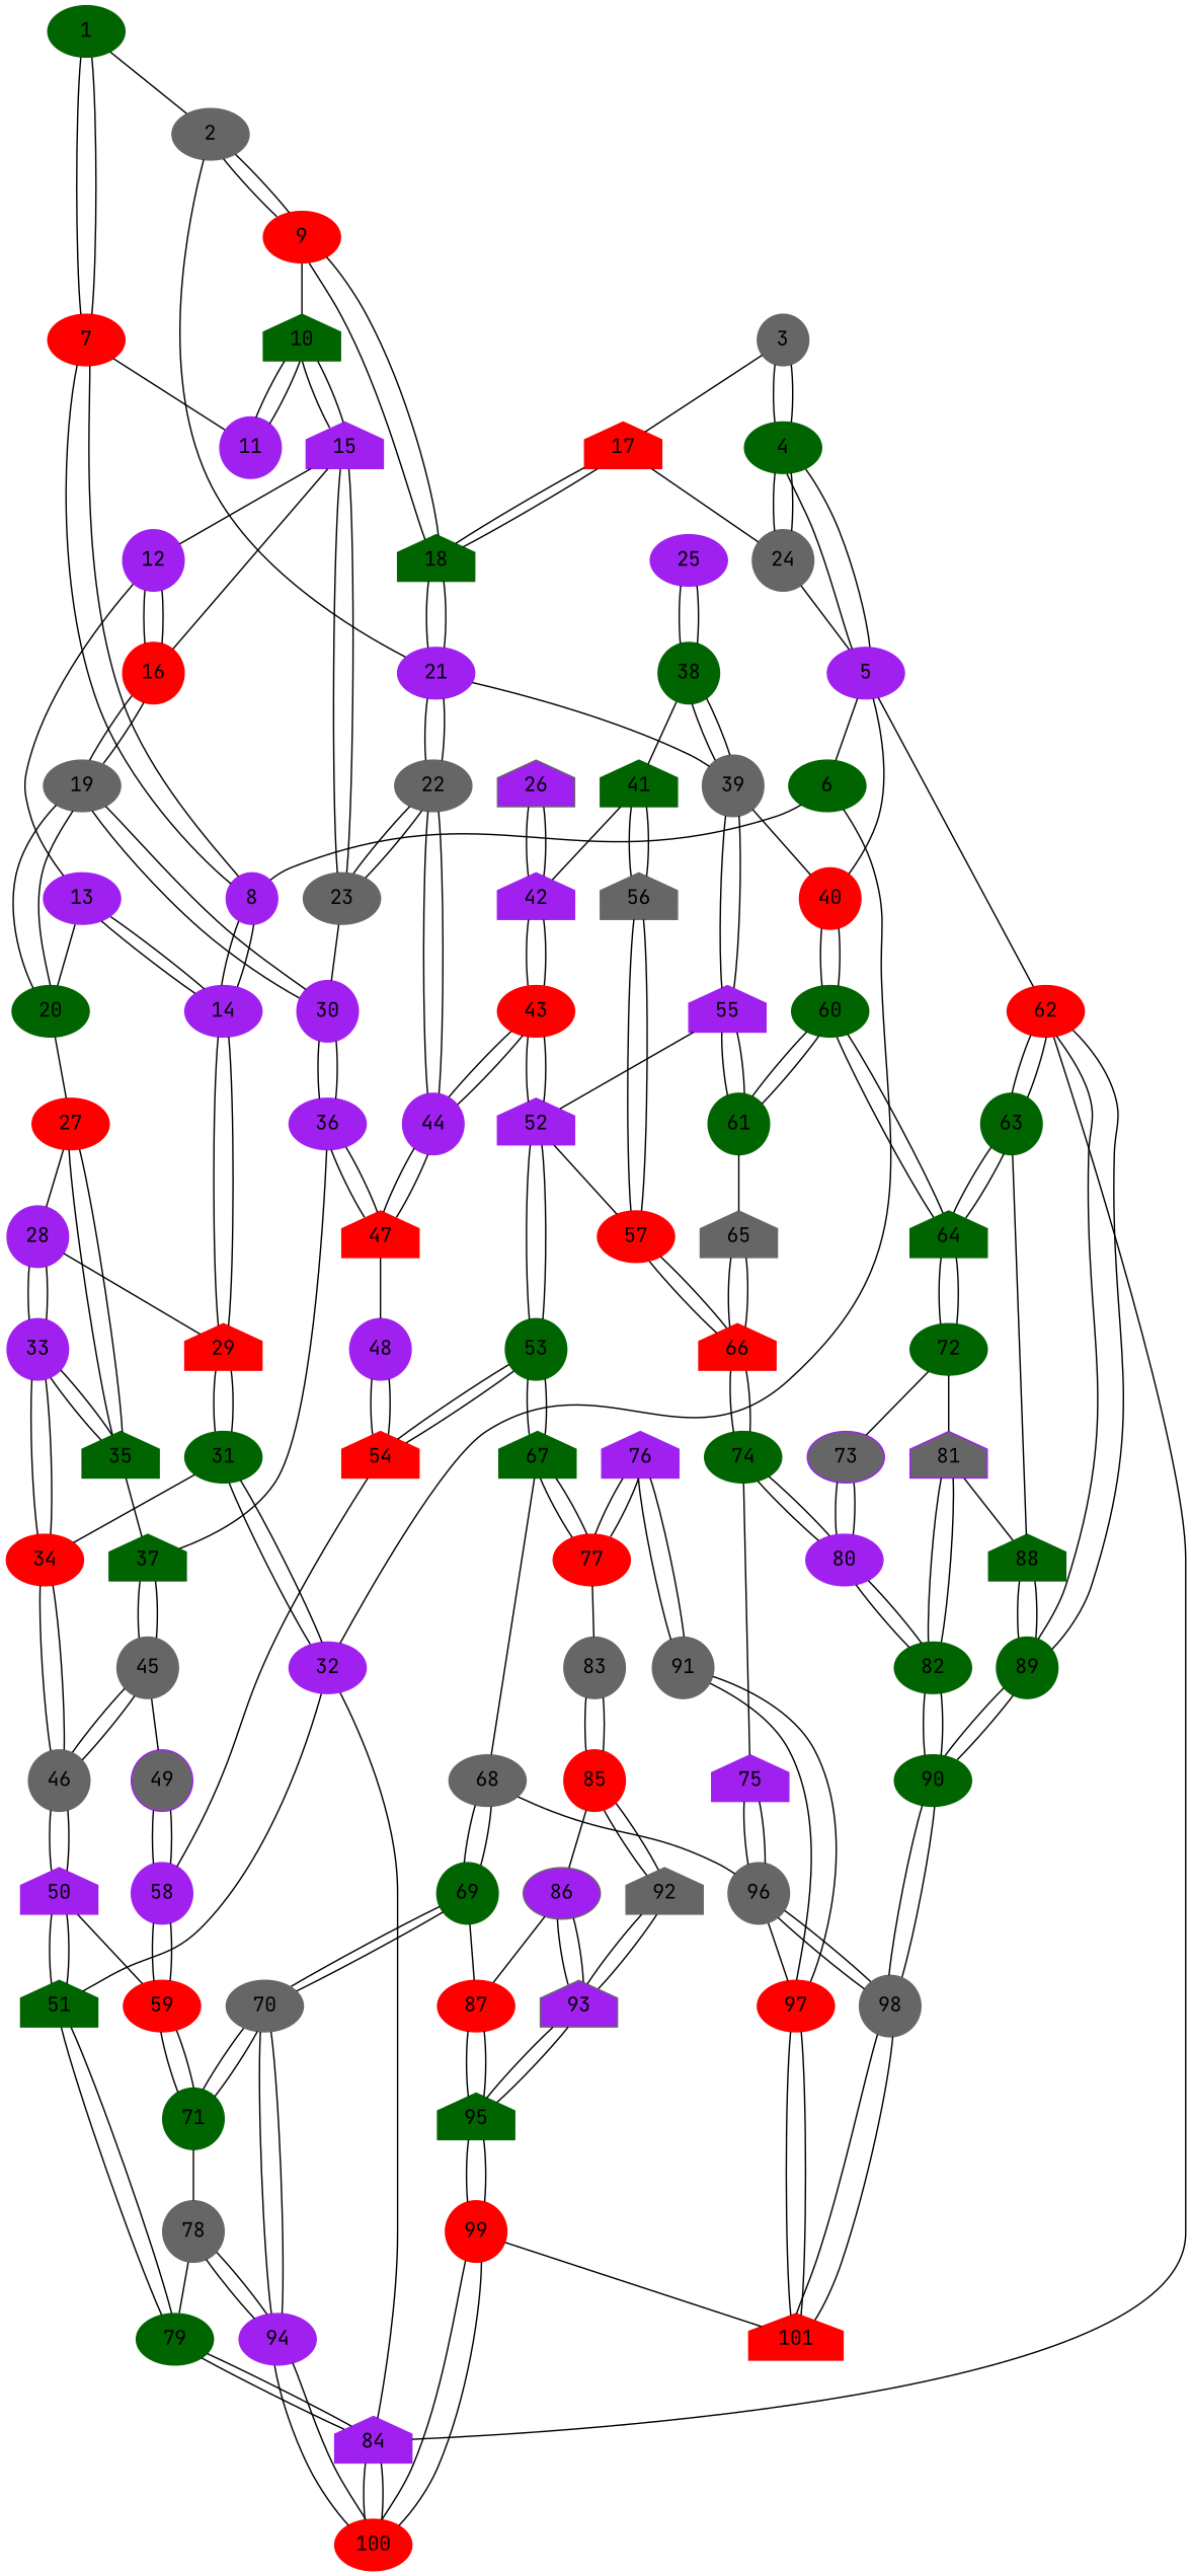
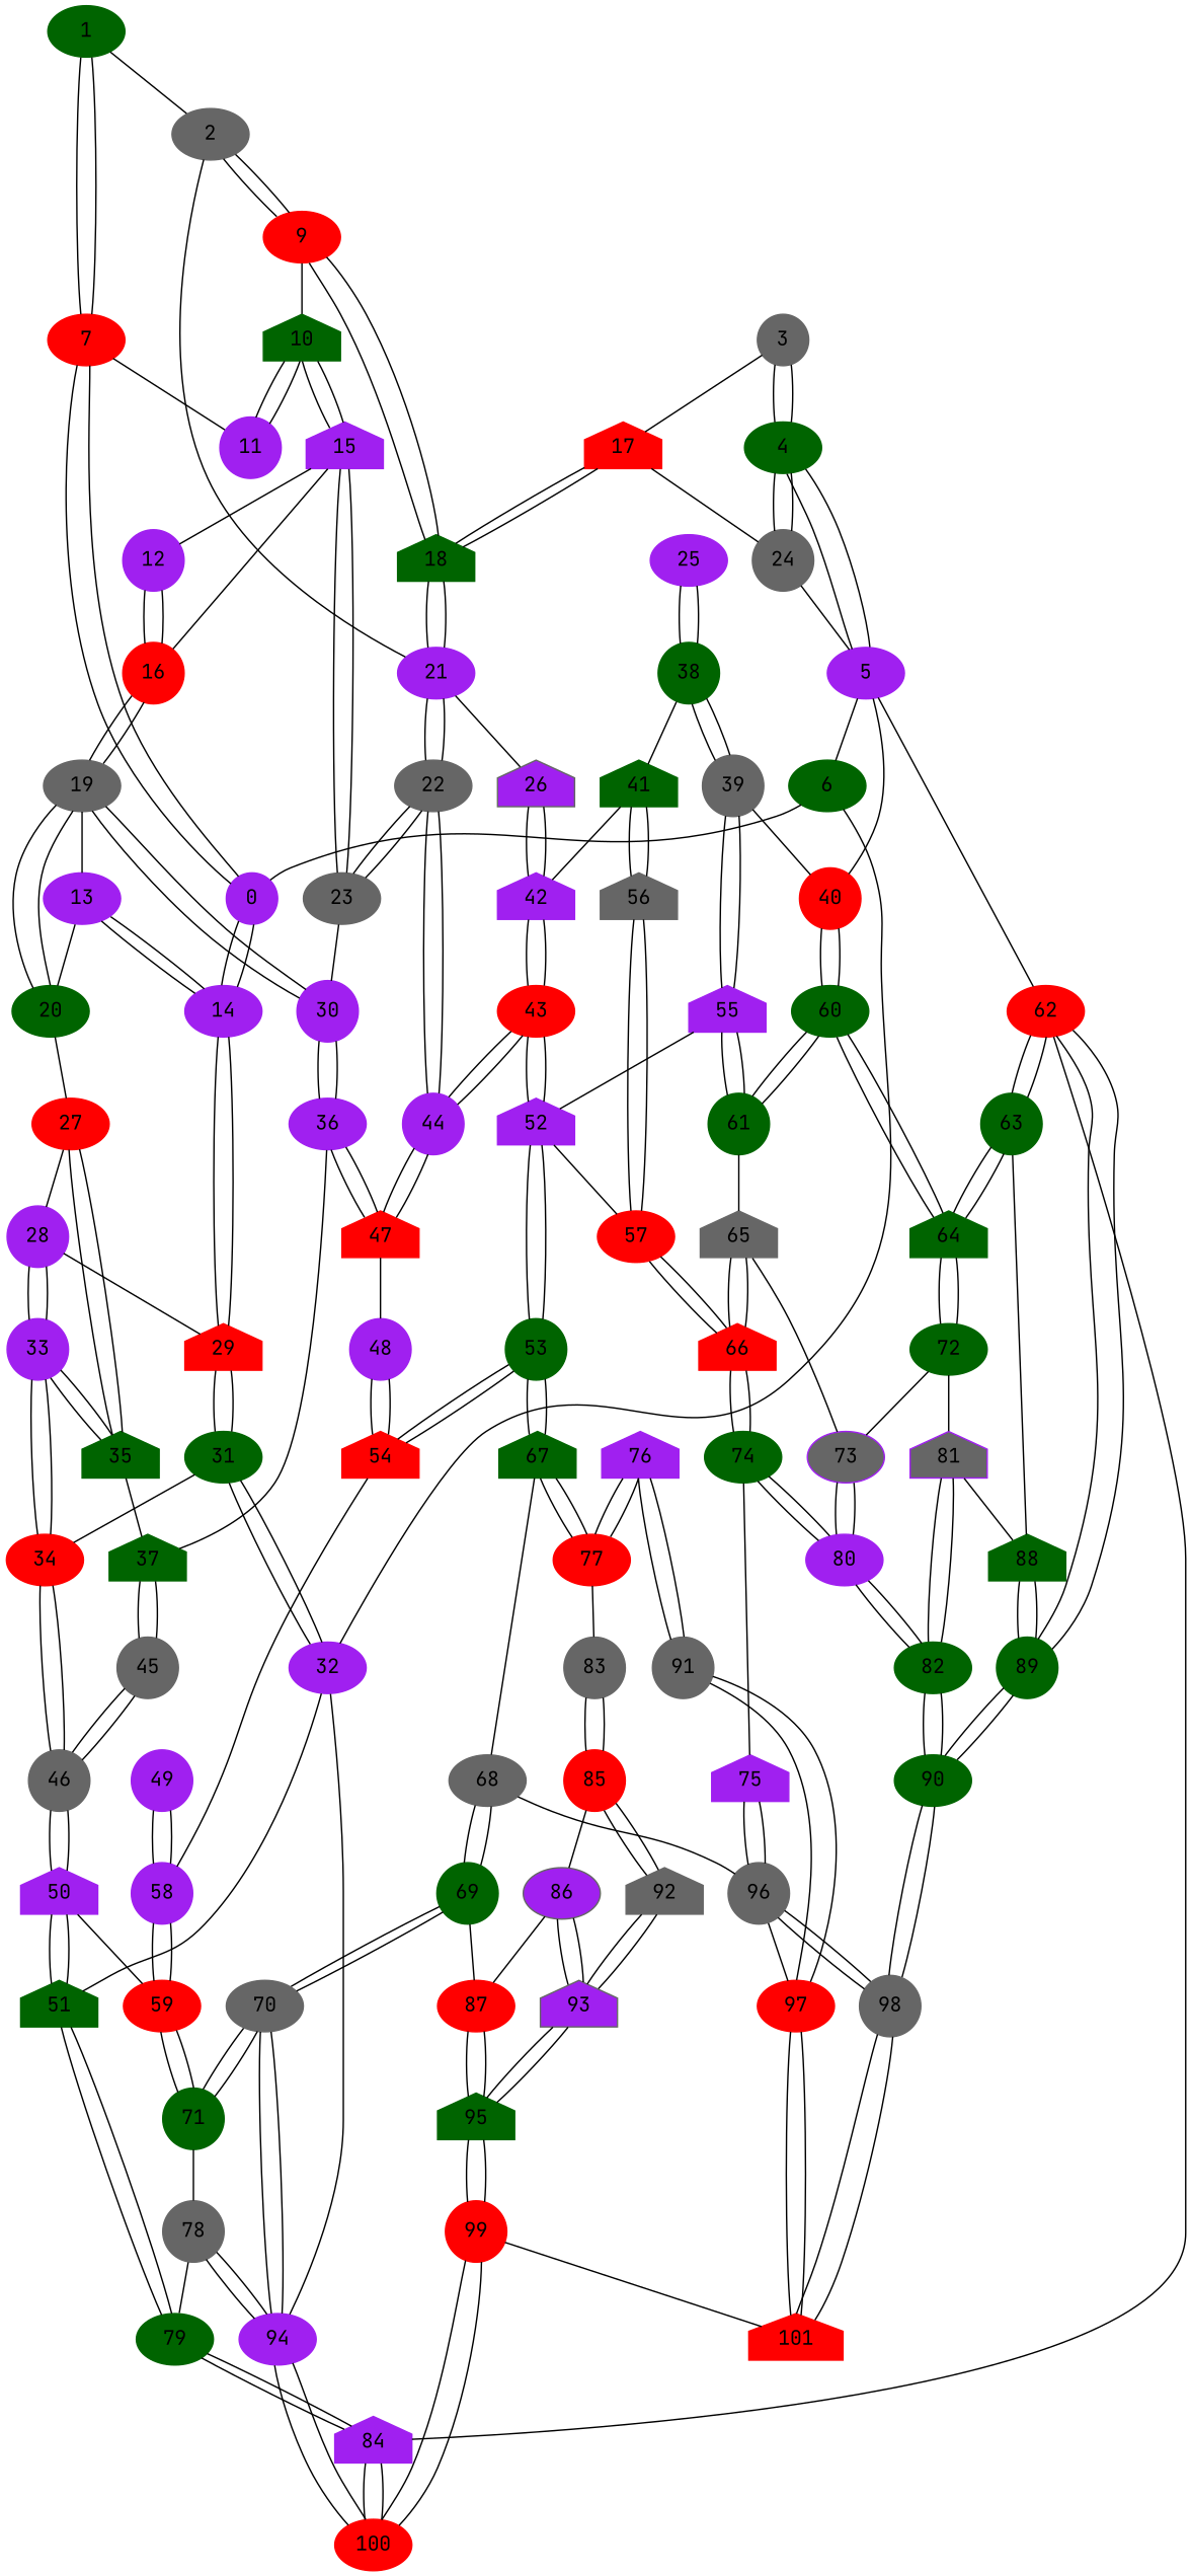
  graph {
    fontname="JetBrains Mono"
    node [color=purple fontname="JetBrains Mono" shape=ellipse style=filled]
    edge [fontname="JetBrains Mono"]
    1 [color=darkgreen]
    2 [color=gray40]
    7 [color=red]
    9 [color=red]
    21
-   8 [shape=circle]
+   8 [shape=circle label=0]
    11 [shape=circle]
    3 [color=gray40 shape=circle]
    4 [color=darkgreen]
    17 [color=red shape=house]
    10 [color=darkgreen shape=house]
    18 [color=darkgreen shape=house]
    5
    24 [color=gray40 shape=circle]
    6 [color=darkgreen]
    40 [color=red shape=circle]
    62 [color=red]
    32
    60 [color=darkgreen]
    84 [shape=house]
    63 [color=darkgreen shape=circle]
    89 [color=darkgreen shape=circle]
    14
    51 [color=darkgreen shape=house]
    29 [color=red shape=house]
    15 [shape=house]
    12 [shape=circle]
    16 [color=red shape=circle]
    23 [color=gray40]
    13
    20 [color=darkgreen]
    19 [color=gray40]
    27 [color=red]
    31 [color=darkgreen]
    30 [shape=circle]
    22 [color=gray40]
    26 [color=gray40 fillcolor=purple shape=house]
    36
    28 [shape=circle]
    35 [color=darkgreen shape=house]
    44 [shape=circle]
    42 [shape=house]
    47 [color=red shape=house]
    38 [color=darkgreen shape=circle]
    25
    39 [color=gray40 shape=circle]
    41 [color=darkgreen shape=house]
    43 [color=red]
    33 [shape=circle]
    37 [color=darkgreen shape=house]
    34 [color=red]
    46 [color=gray40 shape=circle]
    79 [color=darkgreen]
    100 [color=red]
    50 [shape=house]
    45 [color=gray40 shape=circle]
    48 [shape=circle]
-   49 [shape=circle fillcolor=gray40]
+   49 [shape=circle]
    55 [shape=house]
    56 [color=gray40 shape=house]
    52 [shape=house]
    61 [color=darkgreen shape=circle]
    64 [color=darkgreen shape=house]
    57 [color=red]
    53 [color=darkgreen shape=circle]
    58 [shape=circle]
    59 [color=red]
    54 [color=red shape=house]
    71 [color=darkgreen shape=circle]
    67 [color=darkgreen shape=house]
    66 [color=red shape=house]
    68 [color=gray40]
    77 [color=red]
    65 [color=gray40 shape=house]
    74 [color=darkgreen]
    78 [color=gray40 shape=circle]
    72 [color=darkgreen]
    73 [fillcolor=gray40]
    88 [color=darkgreen shape=house]
    90 [color=darkgreen]
    81 [fillcolor=gray40 shape=house]
    80
    75 [shape=house]
    69 [color=darkgreen shape=circle]
    96 [color=gray40 shape=circle]
    83 [color=gray40 shape=circle]
    70 [color=gray40]
    87 [color=red]
    85 [color=red shape=circle]
    94
    95 [color=darkgreen shape=house]
    82 [color=darkgreen]
    76 [shape=house]
    91 [color=gray40 shape=circle]
    98 [color=gray40 shape=circle]
    97 [color=red]
    86 [color=gray40 fillcolor=purple]
    92 [color=gray40 shape=house]
    93 [color=gray40 fillcolor=purple shape=house]
    99 [color=red shape=circle]
    101 [color=red shape=house]
    1 -- 2
    1 -- 7
    1 -- 7
    2 -- 9
    2 -- 9
    2 -- 21
    7 -- 8
    7 -- 8
    7 -- 11
    9 -- 10
    9 -- 18
    9 -- 18
    21 -- 22
    21 -- 22
-   21 -- 39
+   21 -- 26
    8 -- 14
    8 -- 14
    3 -- 4
    3 -- 4
    3 -- 17
    4 -- 5
    4 -- 5
    4 -- 24
    4 -- 24
    17 -- 18
    17 -- 18
    17 -- 24
    10 -- 11
    10 -- 11
    10 -- 15
    10 -- 15
    18 -- 21
    18 -- 21
    5 -- 6
    5 -- 40
    5 -- 62
    24 -- 5
    6 -- 8
    6 -- 32
    40 -- 60
    40 -- 60
    62 -- 84
    62 -- 63
    62 -- 63
    62 -- 89
    62 -- 89
-   32 -- 84
+   32 -- 94
    32 -- 51
    60 -- 61
    60 -- 61
    60 -- 64
    60 -- 64
    84 -- 100
    84 -- 100
    63 -- 64
    63 -- 64
    63 -- 88
    89 -- 90
    89 -- 90
    14 -- 29
    14 -- 29
    51 -- 79
    51 -- 79
    29 -- 31
    29 -- 31
    15 -- 12
    15 -- 16
    15 -- 23
    15 -- 23
    12 -- 16
    12 -- 16
-   12 -- 13
+   19 -- 13
    16 -- 19
    16 -- 19
    23 -- 30
    13 -- 14
    13 -- 14
    13 -- 20
    20 -- 27
    19 -- 20
    19 -- 20
    19 -- 30
    19 -- 30
    27 -- 28
    27 -- 35
    27 -- 35
    31 -- 32
    31 -- 32
    31 -- 34
    30 -- 36
    30 -- 36
    22 -- 23
    22 -- 23
    22 -- 44
    22 -- 44
    26 -- 42
    26 -- 42
    36 -- 47
    36 -- 47
    36 -- 37
    28 -- 29
    28 -- 33
    28 -- 33
    35 -- 37
    44 -- 47
    44 -- 47
    42 -- 43
    42 -- 43
    47 -- 48
    38 -- 39
    38 -- 39
    38 -- 41
    25 -- 38
    25 -- 38
    39 -- 40
    39 -- 55
    39 -- 55
    41 -- 42
    41 -- 56
    41 -- 56
    43 -- 44
    43 -- 44
    43 -- 52
    43 -- 52
    33 -- 35
    33 -- 35
    33 -- 34
    33 -- 34
    37 -- 45
    37 -- 45
    34 -- 46
    34 -- 46
    46 -- 50
    46 -- 50
    79 -- 84
    79 -- 84
    50 -- 51
    50 -- 51
    50 -- 59
    45 -- 46
    45 -- 46
-   45 -- 49
    48 -- 54
    48 -- 54
    49 -- 58
    49 -- 58
    55 -- 52
    55 -- 61
    55 -- 61
    56 -- 57
    56 -- 57
    52 -- 57
    52 -- 53
    52 -- 53
    61 -- 65
    64 -- 72
    64 -- 72
    57 -- 66
    57 -- 66
    53 -- 54
    53 -- 54
    53 -- 67
    53 -- 67
    58 -- 59
    58 -- 59
    59 -- 71
    59 -- 71
    54 -- 58
    71 -- 78
    67 -- 68
    67 -- 77
    67 -- 77
    66 -- 74
    66 -- 74
    68 -- 69
    68 -- 69
    68 -- 96
    77 -- 83
    65 -- 66
    65 -- 66
+   65 -- 73
    74 -- 80
    74 -- 80
    74 -- 75
    78 -- 79
    78 -- 94
    78 -- 94
    72 -- 73
    72 -- 81
    73 -- 80
    73 -- 80
    88 -- 89
    88 -- 89
    90 -- 98
    90 -- 98
    81 -- 88
    81 -- 82
    81 -- 82
    80 -- 82
    80 -- 82
    75 -- 96
    75 -- 96
    69 -- 70
    69 -- 70
    69 -- 87
    96 -- 98
    96 -- 98
    96 -- 97
    83 -- 85
    83 -- 85
    70 -- 71
    70 -- 71
    70 -- 94
    70 -- 94
    87 -- 95
    87 -- 95
    85 -- 86
    85 -- 92
    85 -- 92
    94 -- 100
    94 -- 100
    95 -- 99
    95 -- 99
    82 -- 90
    82 -- 90
    76 -- 77
    76 -- 77
    76 -- 91
    76 -- 91
    91 -- 97
    91 -- 97
    98 -- 101
    98 -- 101
    97 -- 101
    97 -- 101
    86 -- 87
    86 -- 93
    86 -- 93
    92 -- 93
    92 -- 93
    93 -- 95
    93 -- 95
    99 -- 100
    99 -- 100
    99 -- 101
  }
